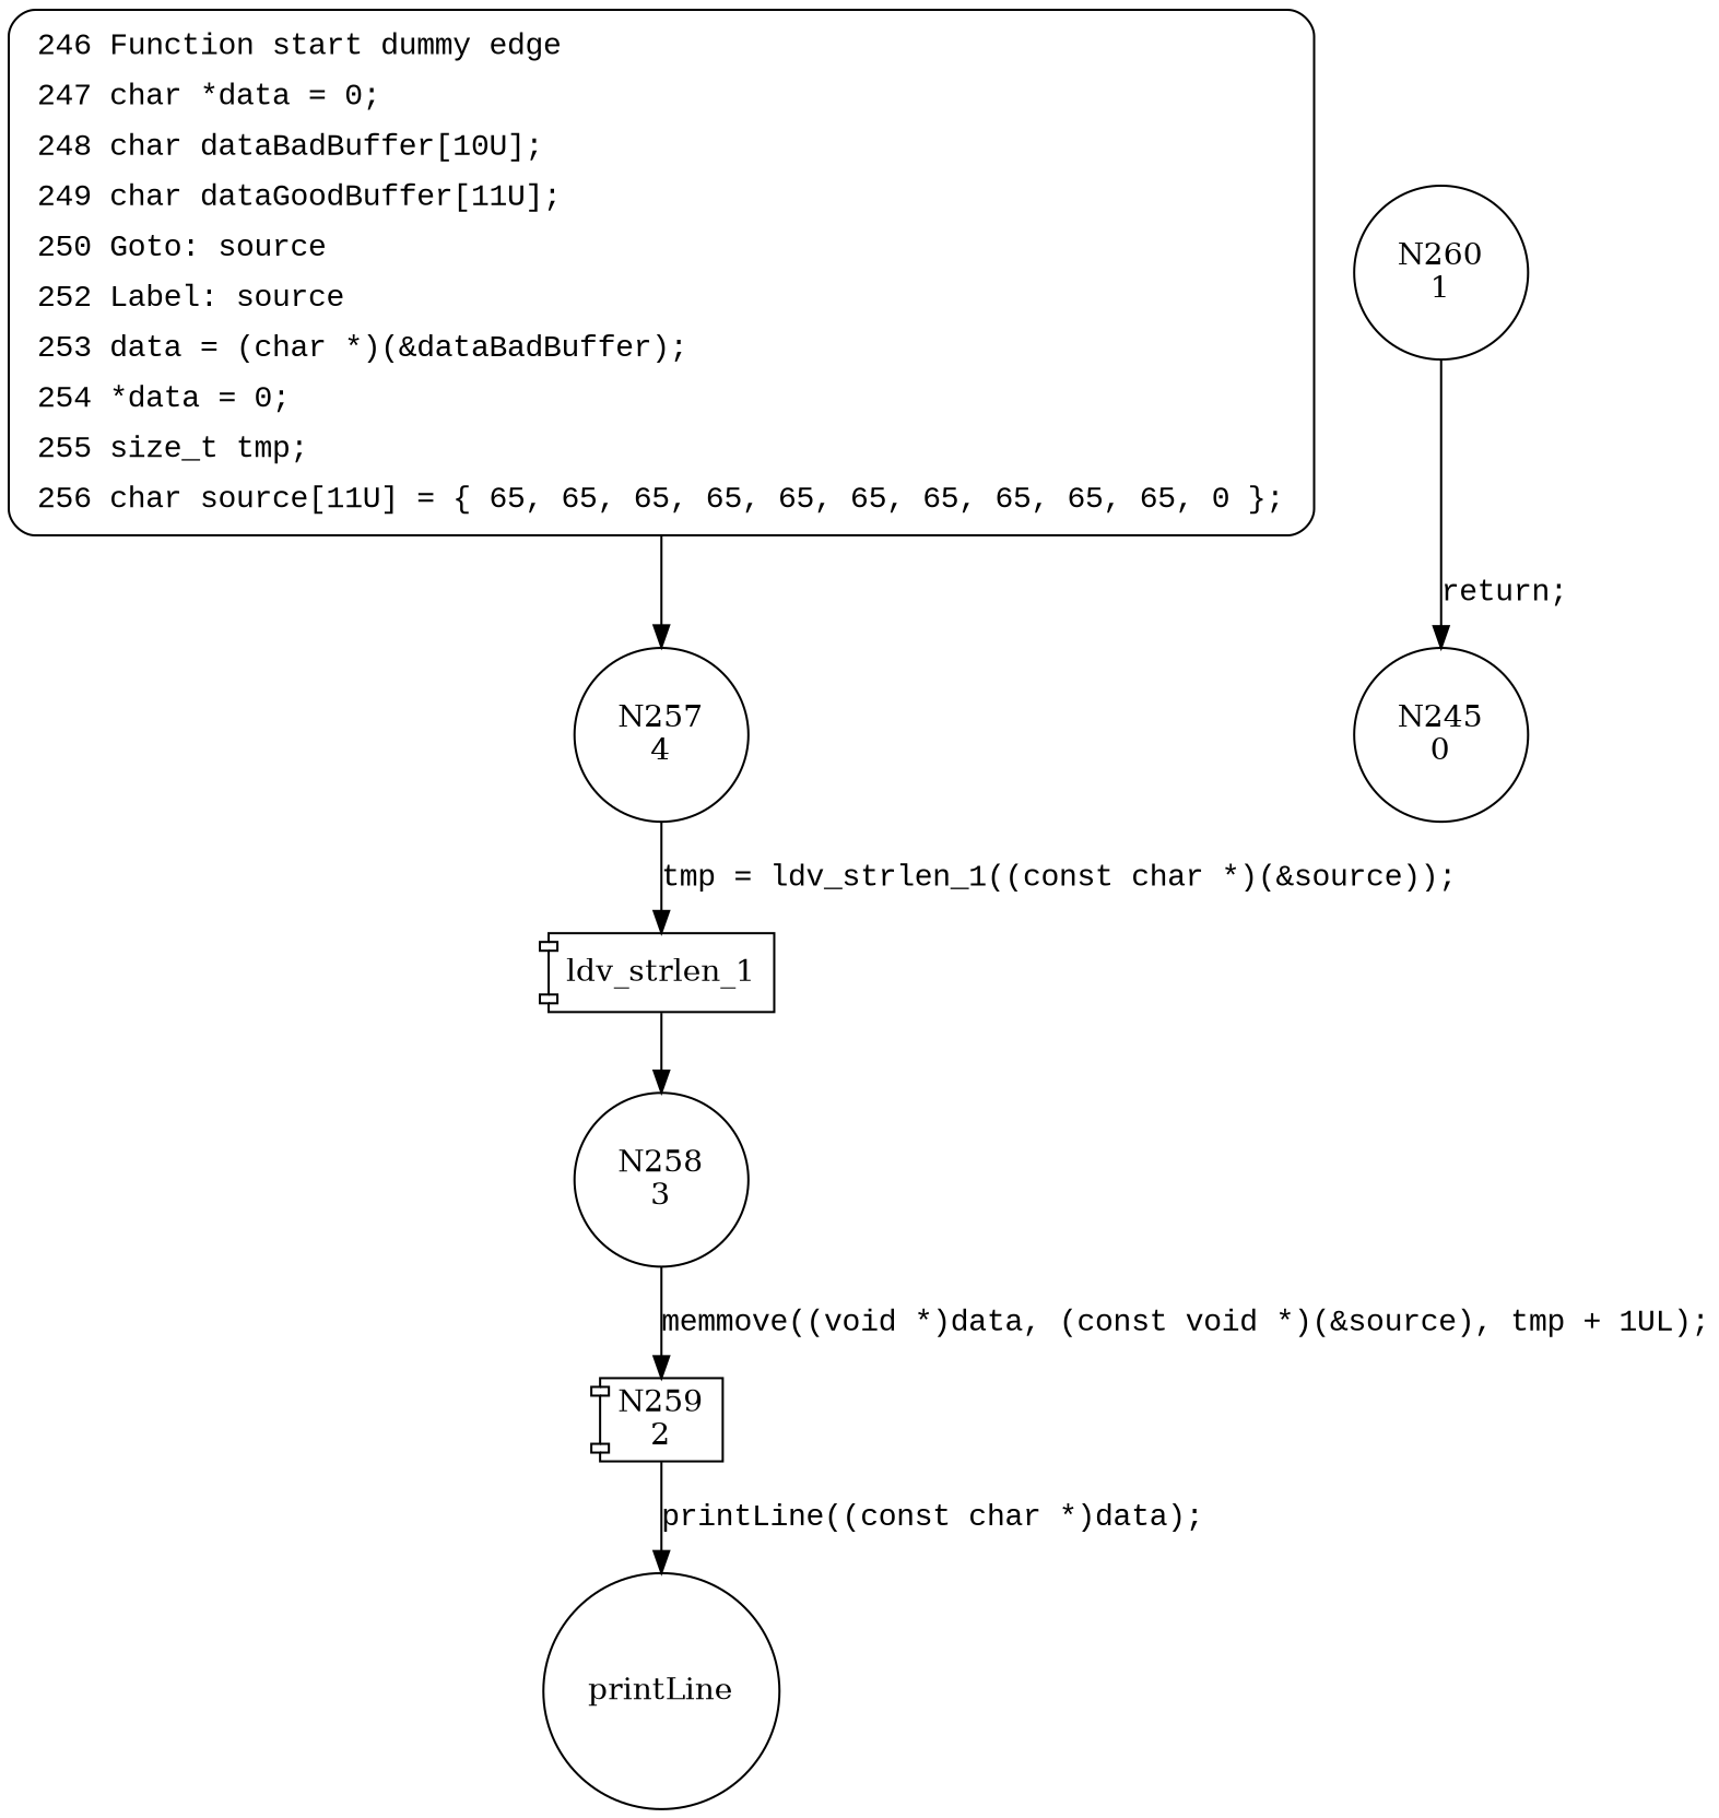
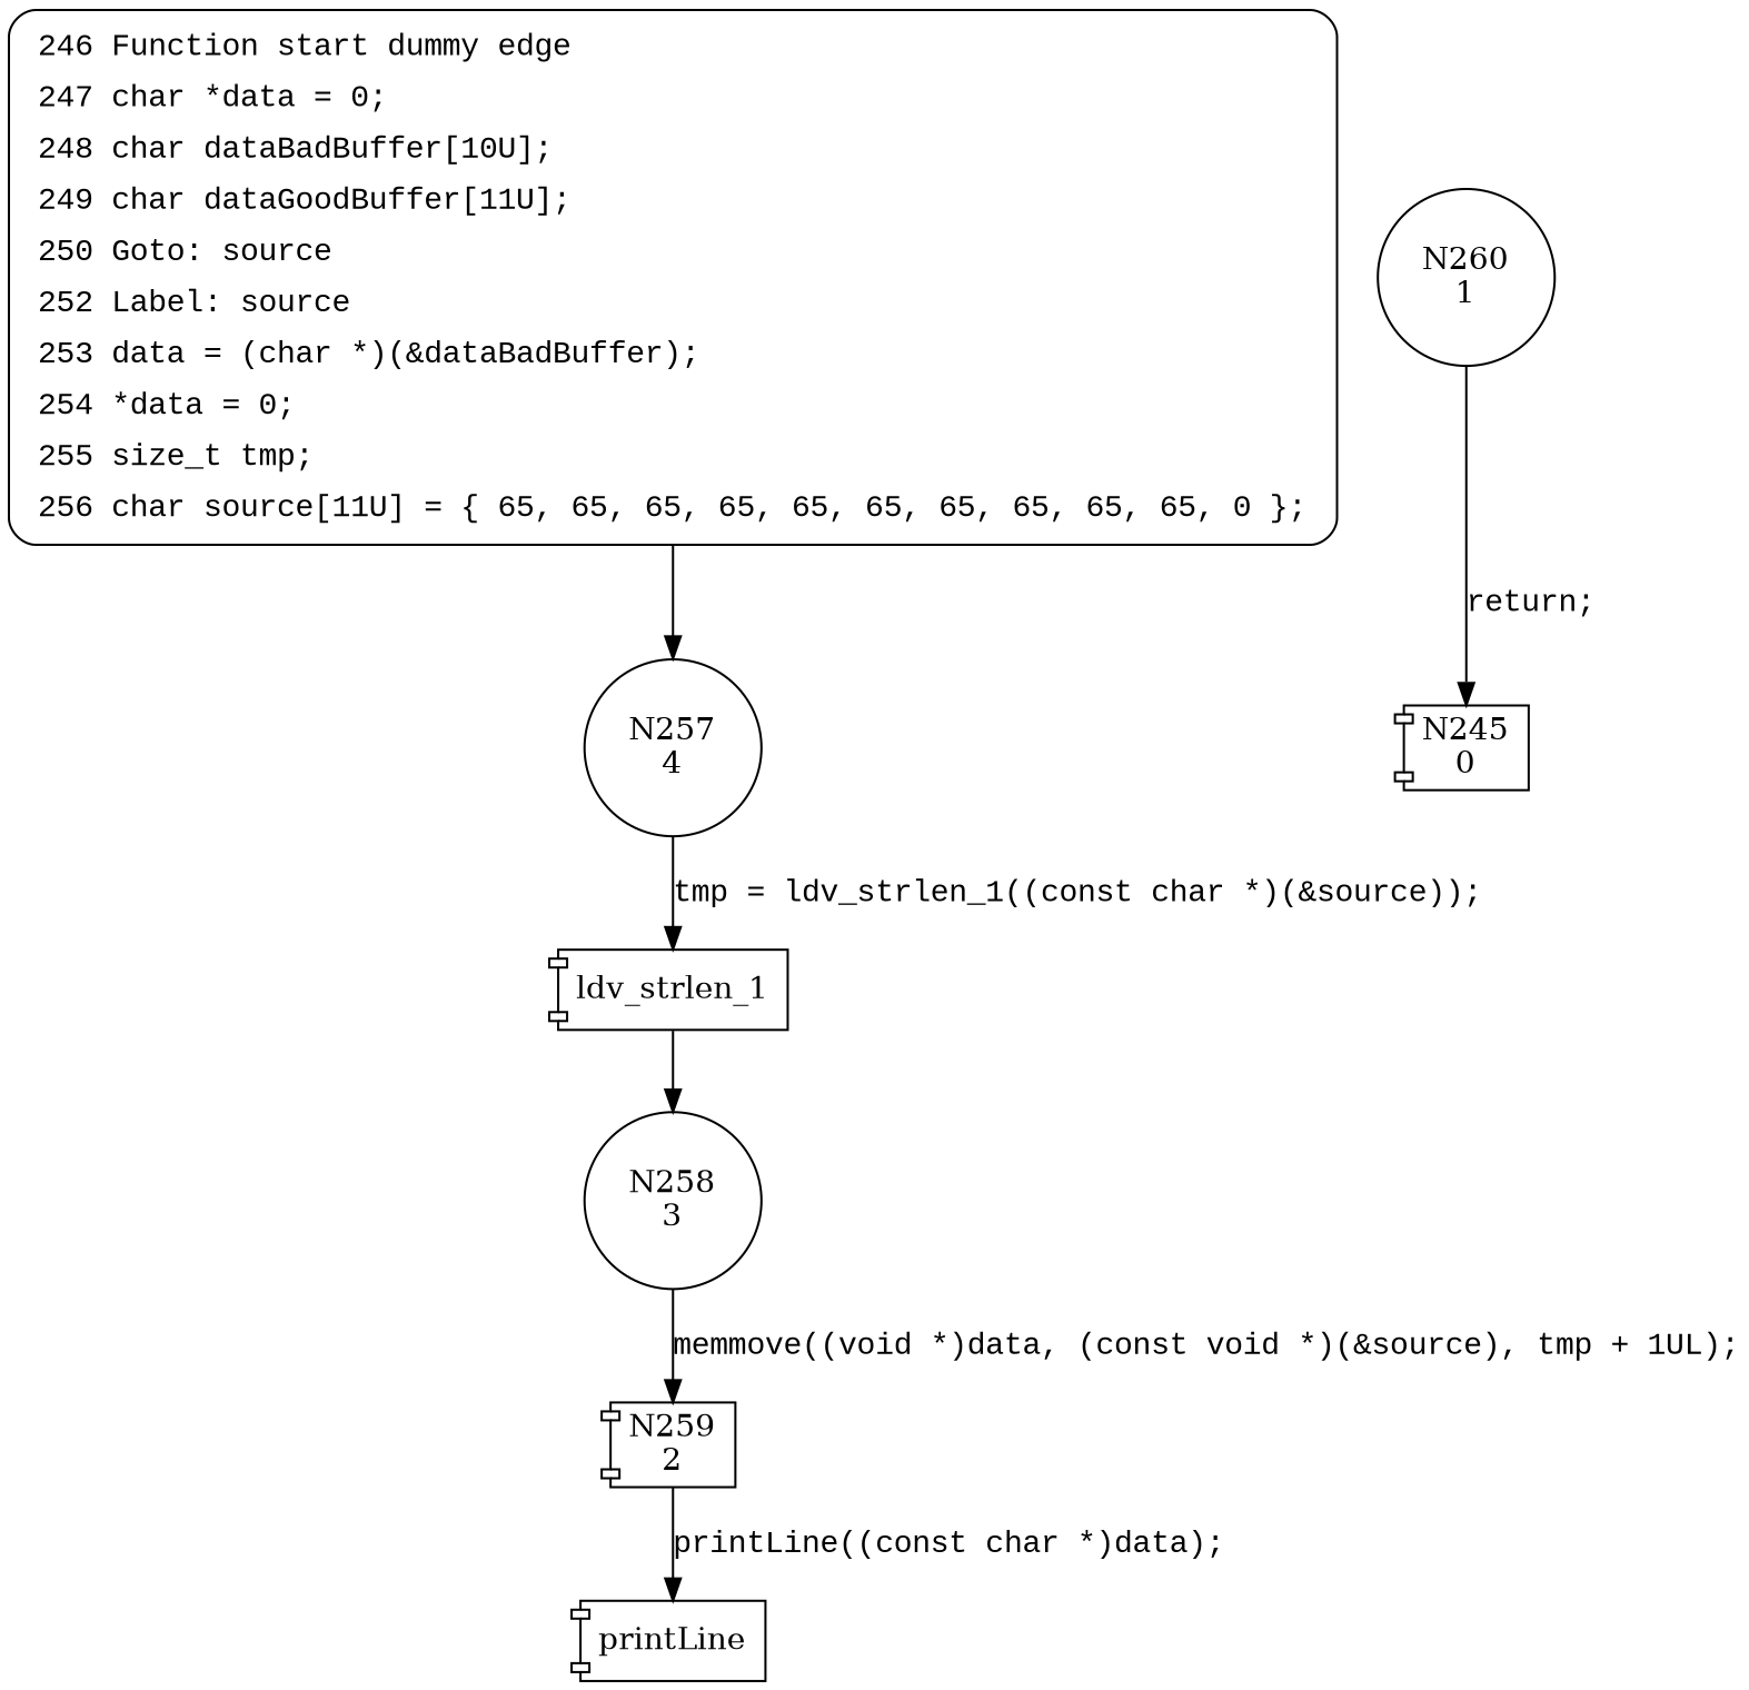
  digraph {
    node [shape=circle]
    edge [fontname="Courier New"]
    n1 [label="N257\n4"]
    n2 [label=ldv_strlen_1 shape=component]
    n3 [label="N258\n3"]
    n4 [label="N259\n2" shape=component]
-   n5 [label=printLine]
+   n5 [label=printLine shape=component]
    n6 [label="N260\n1"]
-   n7 [label="N245\n0"]
+   n7 [label="N245\n0" shape=component]
    n8 [fillcolor=white fontname="Courier New" label=<<table border="0" cellborder="0" cellpadding="3" bgcolor="white"><tr><td align="right">246</td><td align="left">Function start dummy edge</td></tr><tr><td align="right">247</td><td align="left">char *data = 0;</td></tr><tr><td align="right">248</td><td align="left">char dataBadBuffer[10U];</td></tr><tr><td align="right">249</td><td align="left">char dataGoodBuffer[11U];</td></tr><tr><td align="right">250</td><td align="left">Goto: source</td></tr><tr><td align="right">252</td><td align="left">Label: source</td></tr><tr><td align="right">253</td><td align="left">data = (char *)(&amp;dataBadBuffer);</td></tr><tr><td align="right">254</td><td align="left">*data = 0;</td></tr><tr><td align="right">255</td><td align="left">size_t tmp;</td></tr><tr><td align="right">256</td><td align="left">char source[11U] = &#123; 65, 65, 65, 65, 65, 65, 65, 65, 65, 65, 0 &#125;;</td></tr></table>> penwidth=1 shape=Mrecord style="filled,bold"]
    n1 -> n2 [label="tmp = ldv_strlen_1((const char *)(&source));"]
    n2 -> n3
    n3 -> n4 [label="memmove((void *)data, (const void *)(&source), tmp + 1UL);"]
    n4 -> n5 [label="printLine((const char *)data);"]
    n6 -> n7 [label="return;"]
    n8 -> n1 [fontname=""]
  }
